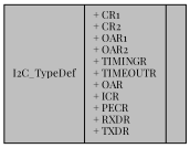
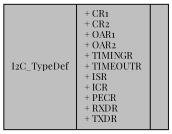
  digraph {
    rankdir=LR
    fontname="Playfair Display"
-   n1 [color=black fillcolor=grey75 fontcolor=black fontname="Playfair Display" fontsize=10 height=0.2 label="{I2C_TypeDef\n|+ CR1\l+ CR2\l+ OAR1\l+ OAR2\l+ TIMINGR\l+ TIMEOUTR\l+ OAR\l+ ICR\l+ PECR\l+ RXDR\l+ TXDR\l|}" shape=record style=filled width=0.4]
+   n1 [color=black fillcolor=grey75 fontcolor=black fontname="Playfair Display" fontsize=10 height=0.2 label="{I2C_TypeDef\n|+ CR1\l+ CR2\l+ OAR1\l+ OAR2\l+ TIMINGR\l+ TIMEOUTR\l+ ISR\l+ ICR\l+ PECR\l+ RXDR\l+ TXDR\l|}" shape=record style=filled width=0.4]
  }
